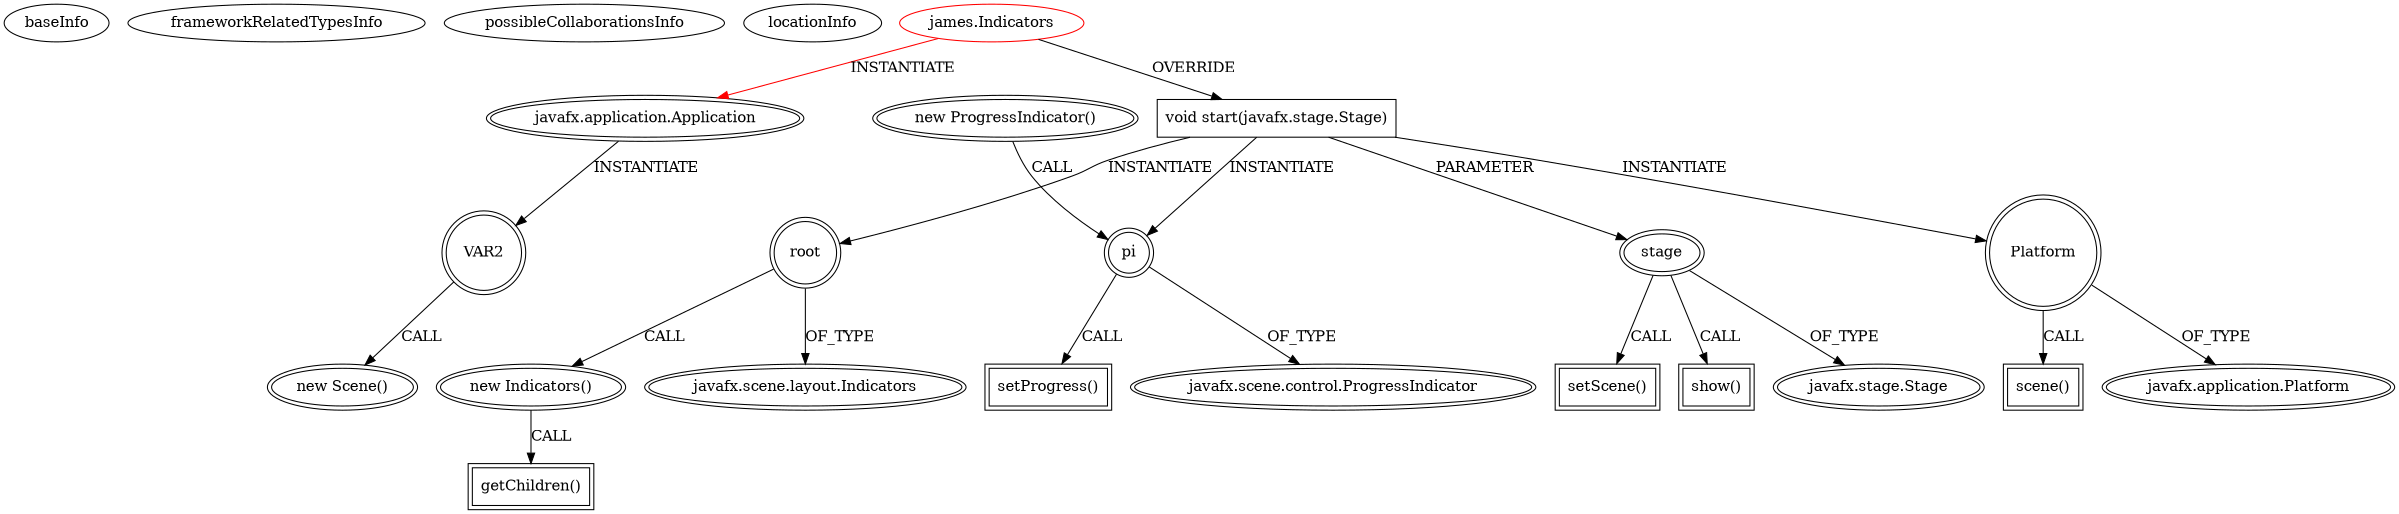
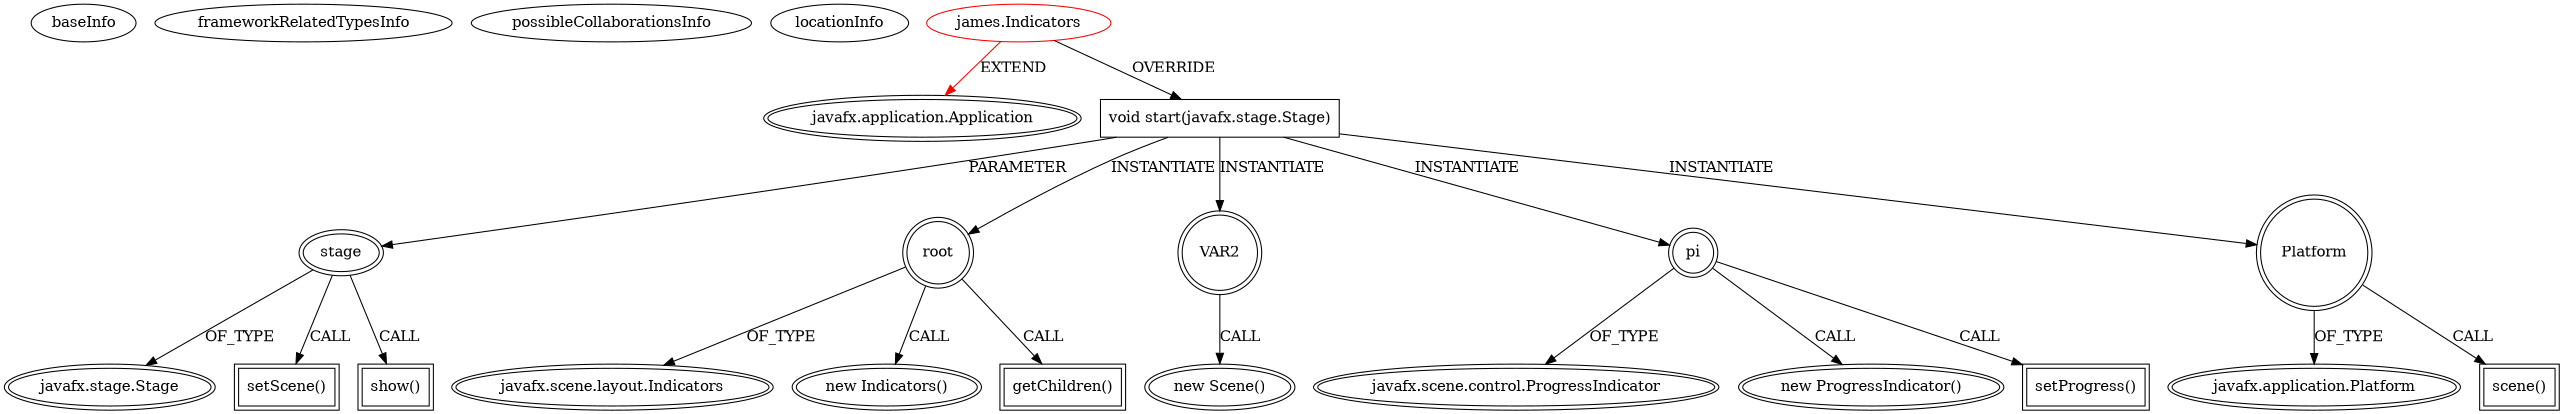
  digraph {
    node [isFrameworkType=true vertexType=FRAMEWORK_CLASS_TYPE peripheries=2]
    baseInfo [category=extension_graph graphId=678 isAnonymous=false possibleRelation=false isFrameworkType="" vertexType="" peripheries=""]
    frameworkRelatedTypesInfo [0="javafx.application.Application" isFrameworkType="" vertexType="" peripheries=""]
    possibleCollaborationsInfo [isFrameworkType="" vertexType="" peripheries=""]
    locationInfo [contextSignature=Indicators filePath="/Johnmalc-JavaFX/JavaFX-master/src/james/Indicators.java" graphId=678 projectName="Johnmalc-JavaFX" isFrameworkType="" vertexType="" peripheries=""]
    n5 [color=red isFrameworkType=false label="james.Indicators" vertexType=ROOT_CLIENT_CLASS_DECLARATION peripheries=""]
    n6 [label="javafx.application.Application"]
    n7 [isFrameworkType=false label="void start(javafx.stage.Stage)" shape=box vertexType=OVERRIDING_METHOD_DECLARATION peripheries=""]
    n8 [label=stage vertexType=PARAMETER_DECLARATION]
    n9 [label=root shape=circle vertexType=VARIABLE_EXPRESION]
    n10 [label=VAR2 shape=circle vertexType=VARIABLE_EXPRESION]
    n11 [label=pi shape=circle vertexType=VARIABLE_EXPRESION]
    n12 [label=Platform shape=circle vertexType=VARIABLE_EXPRESION]
    n13 [label="javafx.stage.Stage"]
    n14 [label="setScene()" shape=box vertexType=INSIDE_CALL]
    n15 [label="show()" shape=box vertexType=INSIDE_CALL]
    n16 [label="javafx.scene.layout.Indicators"]
    n17 [label="new Indicators()" vertexType=CONSTRUCTOR_CALL]
    n18 [label="getChildren()" shape=box vertexType=INSIDE_CALL]
    n19 [label="new Scene()" vertexType=CONSTRUCTOR_CALL]
    n20 [label="javafx.scene.control.ProgressIndicator"]
    n21 [label="new ProgressIndicator()" vertexType=CONSTRUCTOR_CALL]
    n22 [label="setProgress()" shape=box vertexType=INSIDE_CALL]
    n23 [label="javafx.application.Platform"]
    n24 [label="scene()" shape=box vertexType=INSIDE_CALL]
-   n5 -> n6 [color=red label=INSTANTIATE]
+   n5 -> n6 [color=red label=EXTEND]
    n5 -> n7 [label=OVERRIDE]
    n7 -> n8 [label=PARAMETER]
    n7 -> n9 [label=INSTANTIATE]
-   n6 -> n10 [label=INSTANTIATE]
+   n7 -> n10 [label=INSTANTIATE]
    n7 -> n11 [label=INSTANTIATE]
    n7 -> n12 [label=INSTANTIATE]
    n8 -> n13 [label=OF_TYPE]
    n8 -> n14 [label=CALL]
    n8 -> n15 [label=CALL]
    n9 -> n16 [label=OF_TYPE]
    n9 -> n17 [label=CALL]
-   n17 -> n18 [label=CALL]
+   n9 -> n18 [label=CALL]
    n10 -> n19 [label=CALL]
    n11 -> n20 [label=OF_TYPE]
-   n21 -> n11 [label=CALL]
+   n11 -> n21 [label=CALL]
    n11 -> n22 [label=CALL]
    n12 -> n23 [label=OF_TYPE]
    n12 -> n24 [label=CALL]
  }
